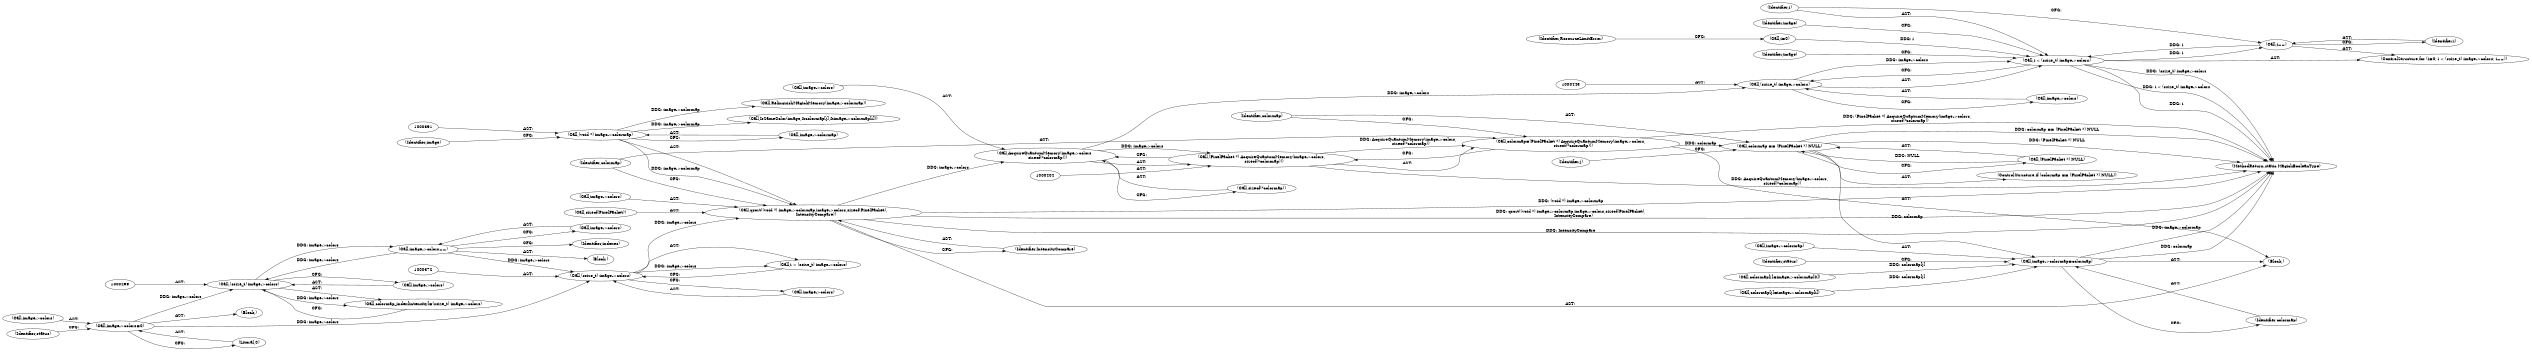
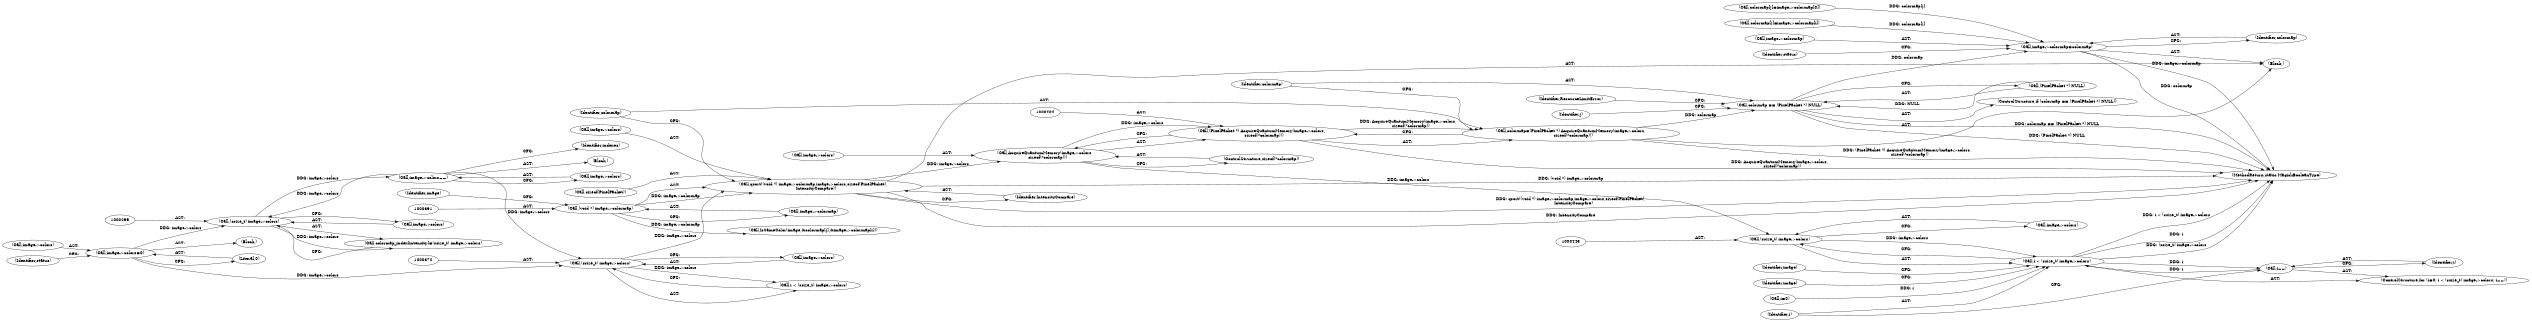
  digraph {
    rankdir=LR
    n1 [label="(Call,qsort((void *) image->colormap,image->colors,sizeof(PixelPacket),\n    IntensityCompare))"]
    n2 [label="(Call,AcquireQuantumMemory(image->colors,\n    sizeof(*colormap)))"]
    n3 [label="(Identifier,IntensityCompare)"]
    n4 [label="(MethodReturn,static MagickBooleanType)"]
    n5 [label="(Block,)"]
    n6 [label="(Call,(PixelPacket *) AcquireQuantumMemory(image->colors,\n    sizeof(*colormap)))"]
    n7 [label="(Call,(ssize_t) image->colors)"]
-   n8 [label="(Call,sizeof(*colormap))"]
+   n8 [label="(ControlStructure,sizeof(*colormap))"]
    n9 [label="(Call,(void *) image->colormap)"]
    n10 [label="(Call,image->colormap)"]
-   n11 [label="(Call,RelinquishMagickMemory(image->colormap))"]
    n12 [label="(Call,IsSameColor(image,&colormap[j],&image->colormap[i]))"]
    n13 [label="(Call,(ssize_t) image->colors)"]
    n14 [label="(Call,image->colors)"]
    n15 [label="(Call,i < (ssize_t) image->colors)"]
    n16 [label="(Call,image->colors=0)"]
    n17 [label="(Call,(ssize_t) image->colors)"]
    n18 [label="(Literal,0)"]
    n19 [label="(Block,)"]
    n20 [label="(Call,image->colors++)"]
    n21 [label="(Call,image->colors)"]
    n22 [label="(Call,colormap_index[intensity]=(ssize_t) image->colors)"]
    n23 [label="(Block,)"]
    n24 [label="(Call,image->colors)"]
    n25 [label="(Identifier,indexes)"]
    n26 [label="(Call,colormap=(PixelPacket *) AcquireQuantumMemory(image->colors,\n    sizeof(*colormap)))"]
    n27 [label="(Call,i < (ssize_t) image->colors)"]
    n28 [label="(Call,image->colors)"]
    n29 [label="(Call,colormap == (PixelPacket *) NULL)"]
    n30 [label="(Call,image->colormap=colormap)"]
    n31 [label="(Call,(PixelPacket *) NULL)"]
    n32 [label="(ControlStructure,if (colormap == (PixelPacket *) NULL))"]
    n33 [label="(Identifier,colormap)"]
    n34 [label="(Call,i++)"]
    n35 [label="(ControlStructure,for (i=0; i < (ssize_t) image->colors; i++))"]
    n36 [label="(Identifier,i)"]
    n37 [label="(Identifier,i)"]
    n38 [label="(Call,image->colors)"]
    n39 [label="(Call,image->colors)"]
    n40 [label="(Identifier,colormap)"]
    n41 [label="(Call,i=0)"]
    n42 [label="(Call,sizeof(PixelPacket))"]
    n43 [label="(Identifier,ResourceLimitError)"]
    n44 [label="(Identifier,j)"]
    n45 [label="(Call,colormap[j]=image->colormap[0])"]
    n46 [label="(Call,colormap[j]=image->colormap[i])"]
    n47 [label="(Identifier,status)"]
    n48 [label="(Identifier,image)"]
    n49 [label="(Call,image->colors)"]
    n50 [label="(Identifier,image)"]
    n51 [label="(Identifier,image)"]
    n52 [label="(Call,image->colormap)"]
    n53 [label="(Identifier,colormap)"]
    n54 [label="(Identifier,status)"]
    1000391
    1000372
    1000299
    1000404
    1000443
    n1 -> n2 [label="DDG: image->colors"]
    n1 -> n3 [label="CFG: "]
    n1 -> n4 [label="DDG: qsort((void *) image->colormap,image->colors,sizeof(PixelPacket),\n    IntensityCompare)"]
    n1 -> n4 [label="DDG: IntensityCompare"]
    n1 -> n4 [label="DDG: (void *) image->colormap"]
    n1 -> n5 [label="AST: "]
    n2 -> n6 [label="AST: "]
    n2 -> n6 [label="DDG: image->colors"]
    n2 -> n7 [label="DDG: image->colors"]
    n2 -> n8 [label="CFG: "]
    n3 -> n1 [label="AST: "]
    n6 -> n2 [label="CFG: "]
    n6 -> n4 [label="DDG: AcquireQuantumMemory(image->colors,\n    sizeof(*colormap))"]
    n6 -> n26 [label="AST: "]
    n6 -> n26 [label="DDG: AcquireQuantumMemory(image->colors,\n    sizeof(*colormap))"]
    n7 -> n27 [label="AST: "]
    n7 -> n27 [label="DDG: image->colors"]
    n7 -> n28 [label="CFG: "]
    n8 -> n2 [label="AST: "]
    n9 -> n1 [label="AST: "]
    n9 -> n1 [label="DDG: image->colormap"]
    n9 -> n10 [label="CFG: "]
-   n9 -> n11 [label="DDG: image->colormap"]
    n9 -> n12 [label="DDG: image->colormap"]
    n10 -> n9 [label="AST: "]
    n13 -> n1 [label="DDG: image->colors"]
    n13 -> n14 [label="CFG: "]
    n13 -> n15 [label="AST: "]
    n13 -> n15 [label="DDG: image->colors"]
    n14 -> n13 [label="AST: "]
    n15 -> n13 [label="CFG: "]
    n16 -> n13 [label="DDG: image->colors"]
    n16 -> n17 [label="DDG: image->colors"]
    n16 -> n18 [label="CFG: "]
    n16 -> n19 [label="AST: "]
    n17 -> n20 [label="DDG: image->colors"]
    n17 -> n21 [label="CFG: "]
    n17 -> n22 [label="AST: "]
    n17 -> n22 [label="DDG: image->colors"]
    n18 -> n16 [label="AST: "]
    n20 -> n13 [label="DDG: image->colors"]
    n20 -> n17 [label="DDG: image->colors"]
    n20 -> n23 [label="AST: "]
    n20 -> n24 [label="CFG: "]
    n20 -> n25 [label="CFG: "]
    n21 -> n17 [label="AST: "]
    n22 -> n17 [label="CFG: "]
    n24 -> n20 [label="AST: "]
    n26 -> n4 [label="DDG: (PixelPacket *) AcquireQuantumMemory(image->colors,\n    sizeof(*colormap))"]
    n26 -> n5 [label="AST: "]
    n26 -> n6 [label="CFG: "]
    n26 -> n29 [label="DDG: colormap"]
    n27 -> n4 [label="DDG: (ssize_t) image->colors"]
    n27 -> n4 [label="DDG: i < (ssize_t) image->colors"]
    n27 -> n4 [label="DDG: i"]
    n27 -> n7 [label="CFG: "]
    n27 -> n34 [label="DDG: i"]
    n27 -> n35 [label="AST: "]
    n28 -> n7 [label="AST: "]
    n29 -> n4 [label="DDG: colormap == (PixelPacket *) NULL"]
    n29 -> n4 [label="DDG: (PixelPacket *) NULL"]
    n29 -> n30 [label="DDG: colormap"]
    n29 -> n31 [label="CFG: "]
    n29 -> n32 [label="AST: "]
    n30 -> n4 [label="DDG: colormap"]
    n30 -> n4 [label="DDG: image->colormap"]
    n30 -> n5 [label="AST: "]
    n30 -> n33 [label="CFG: "]
    n31 -> n29 [label="AST: "]
    n31 -> n29 [label="DDG: NULL"]
    n33 -> n30 [label="AST: "]
    n34 -> n27 [label="DDG: i"]
    n34 -> n35 [label="AST: "]
    n34 -> n36 [label="CFG: "]
    n36 -> n34 [label="AST: "]
    n37 -> n27 [label="AST: "]
    n37 -> n34 [label="CFG: "]
    n38 -> n1 [label="AST: "]
    n39 -> n16 [label="AST: "]
    n40 -> n26 [label="CFG: "]
    n40 -> n29 [label="AST: "]
    n41 -> n27 [label="DDG: i"]
    n42 -> n1 [label="AST: "]
-   n43 -> n41 [label="CFG: "]
+   n43 -> n29 [label="CFG: "]
    n44 -> n29 [label="CFG: "]
    n45 -> n30 [label="DDG: colormap[j]"]
    n46 -> n30 [label="DDG: colormap[j]"]
    n47 -> n16 [label="CFG: "]
    n48 -> n27 [label="CFG: "]
    n49 -> n2 [label="AST: "]
    n50 -> n27 [label="CFG: "]
    n51 -> n9 [label="CFG: "]
    n52 -> n30 [label="AST: "]
    n53 -> n1 [label="CFG: "]
    n53 -> n26 [label="AST: "]
    n54 -> n30 [label="CFG: "]
    1000391 -> n9 [label="AST: "]
    1000372 -> n13 [label="AST: "]
    1000299 -> n17 [label="AST: "]
    1000404 -> n6 [label="AST: "]
    1000443 -> n7 [label="AST: "]
  }
